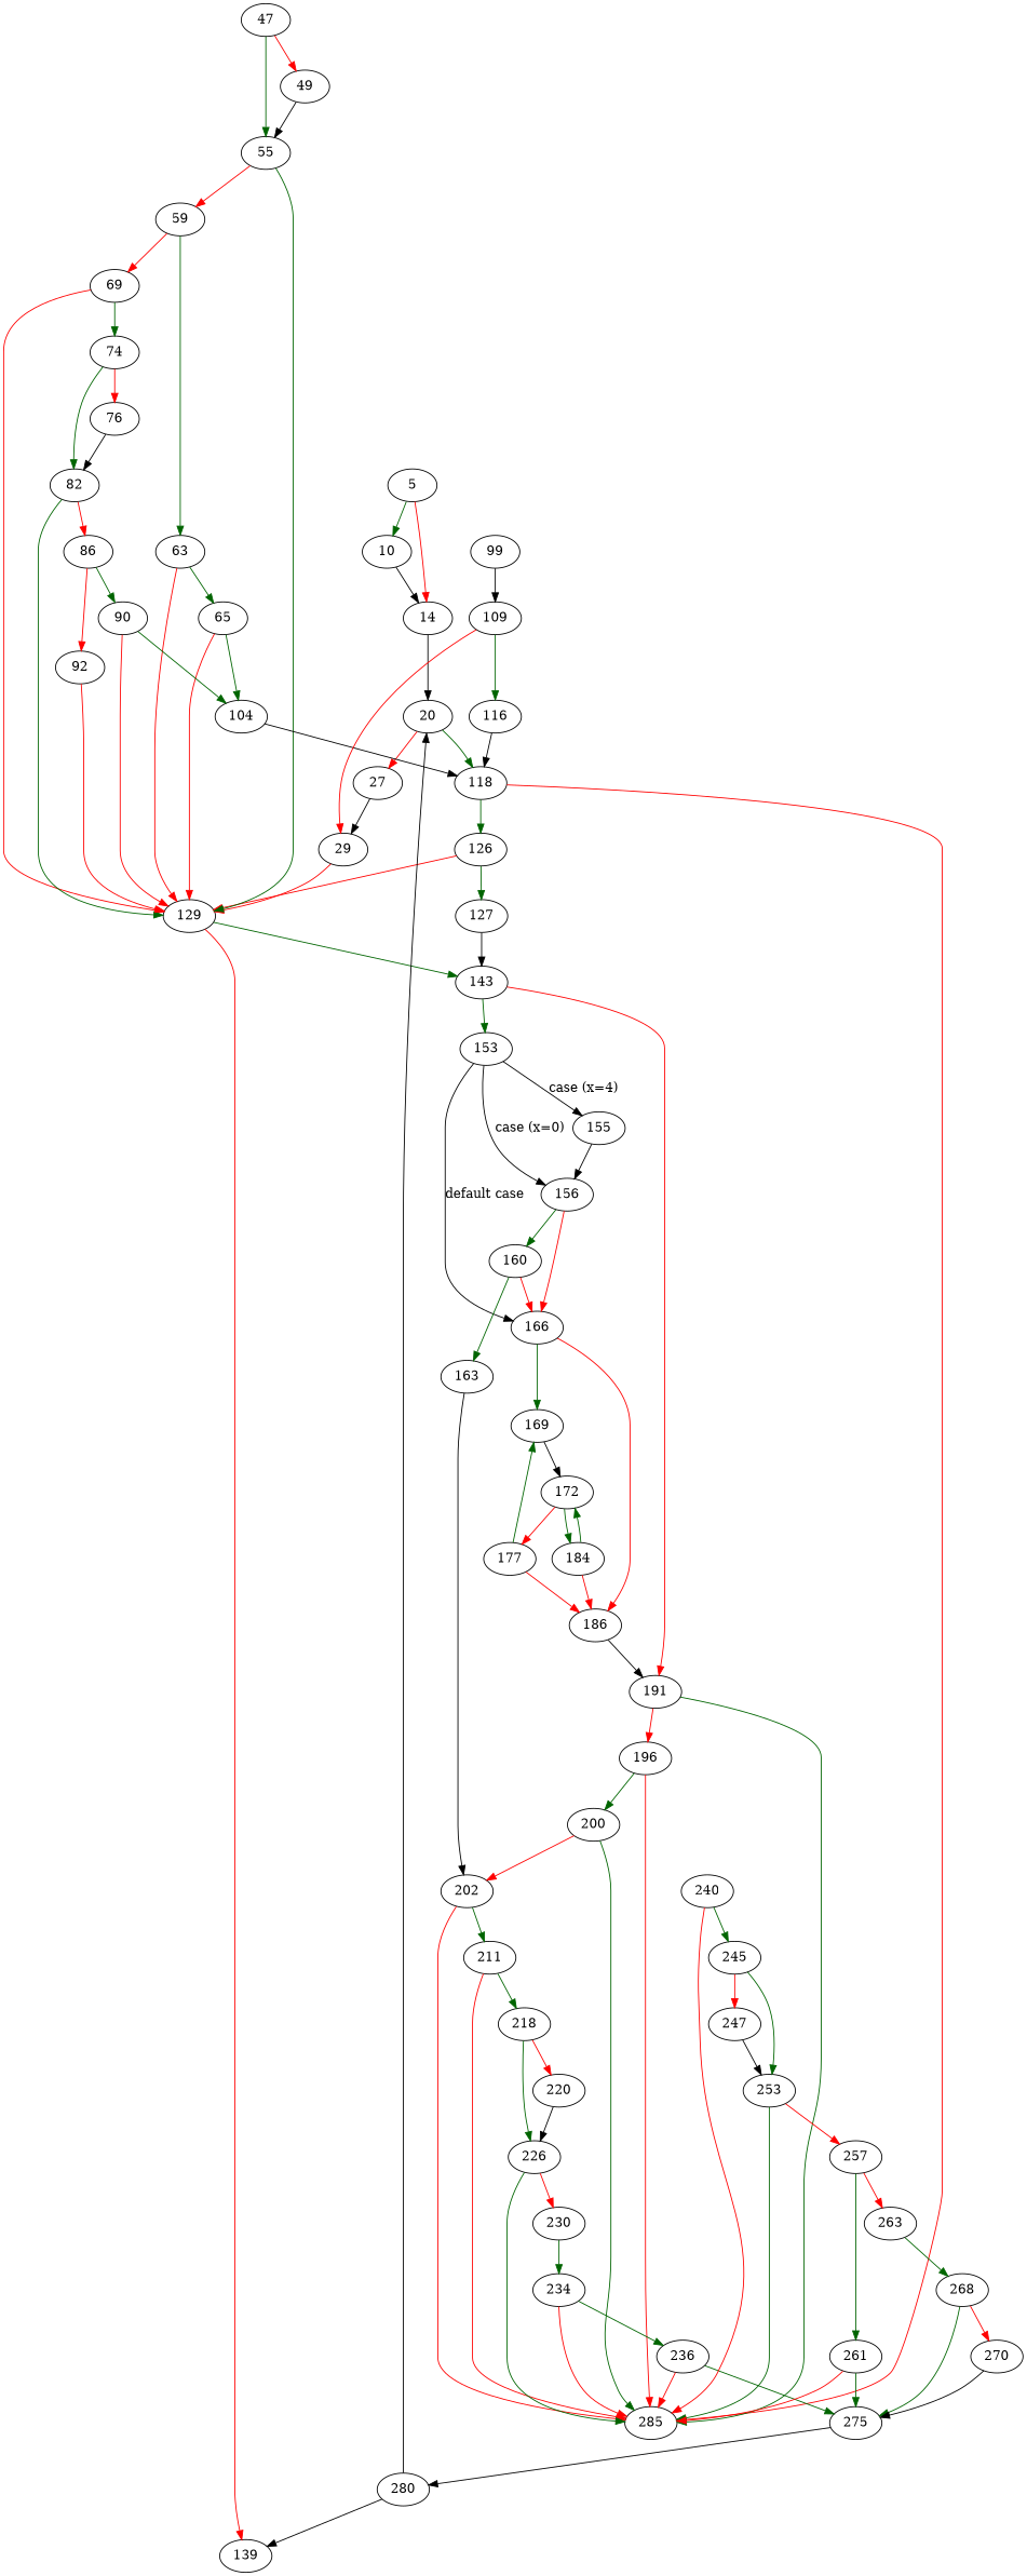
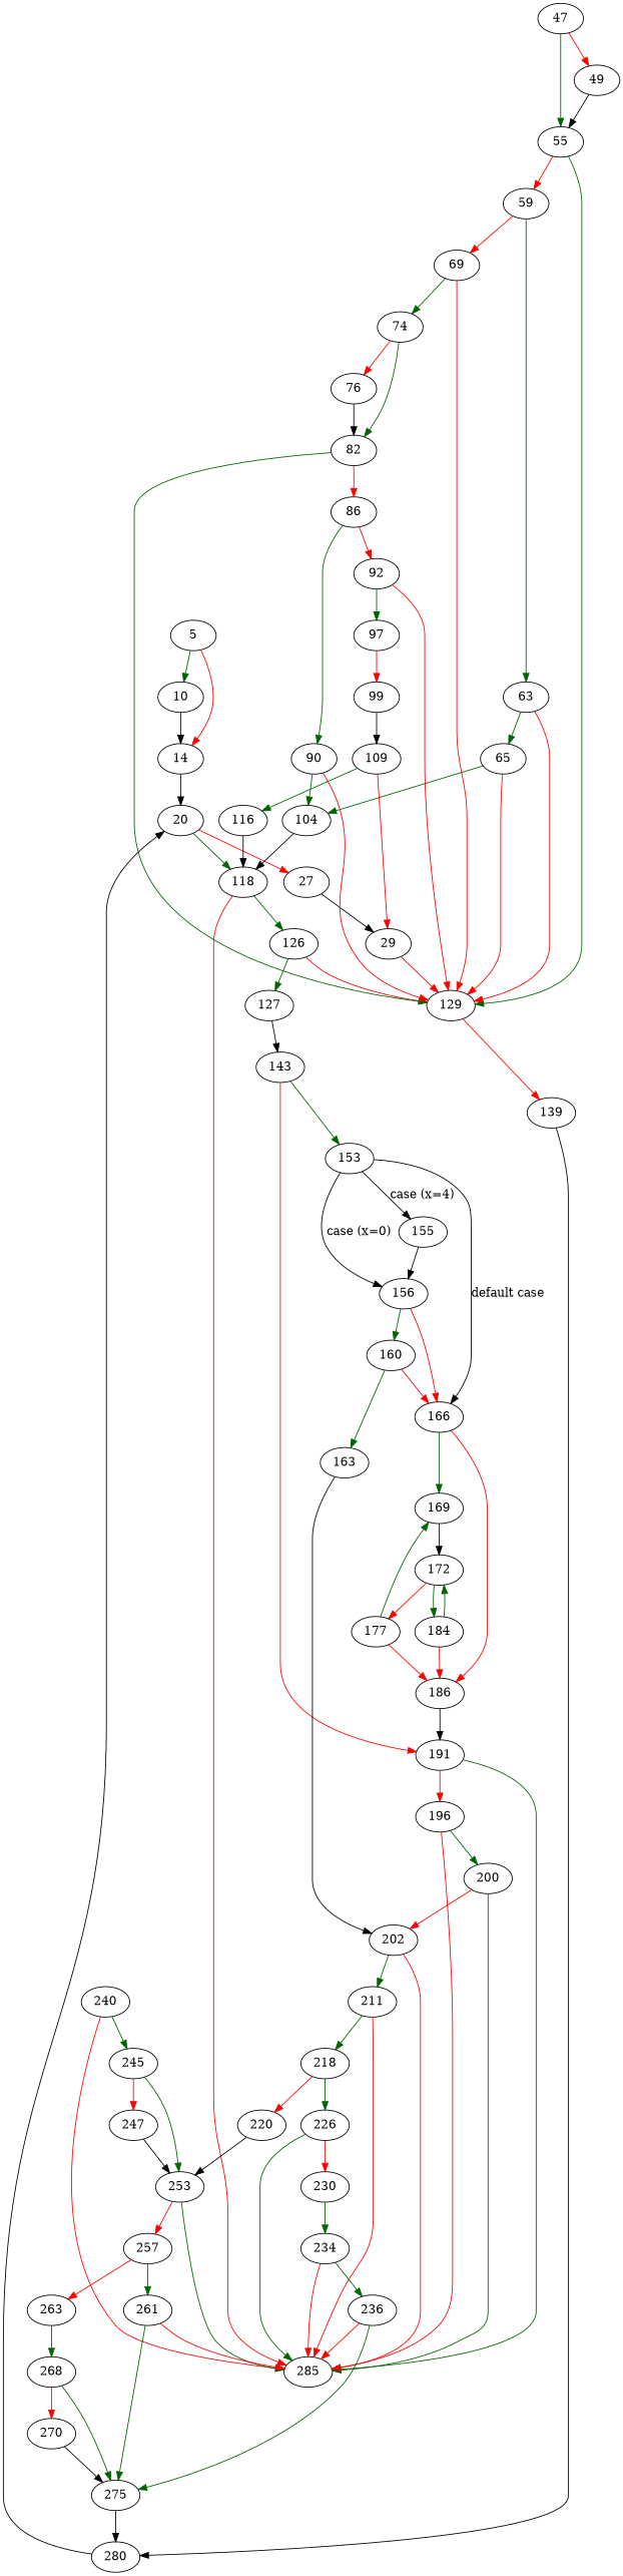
  strict digraph {
    edge [color=darkgreen cond=true]
    5 [entry=true]
    10
    14
    20
    118
    27
    126
    285
    29
    129
    127
    143
    139
    47
    55
    49
    153
    191
    280
    59
    63
    69
    65
    74
    104
    82
    76
    86
    90
    92
+   97
    99
    109
    116
    155
    156
    166
    196
    160
    169
    186
    200
    163
    172
    202
    211
    218
    184
    177
    226
    220
    230
    234
    236
    240
    245
    275
    253
    247
    257
    261
    263
    268
    270
    5 -> 10
    5 -> 14 [color=red cond=false]
    10 -> 14 [color="" cond=""]
    14 -> 20 [color="" cond=""]
    20 -> 118
    20 -> 27 [color=red cond=false]
    118 -> 126
    118 -> 285 [color=red cond=false]
    27 -> 29 [color="" cond=""]
    126 -> 129 [color=red cond=false]
    126 -> 127
    29 -> 129 [color=red cond=false]
-   129 -> 143
    129 -> 139 [color=red cond=false]
    127 -> 143 [color="" cond=""]
    143 -> 153
    143 -> 191 [color=red cond=false]
-   280 -> 139 [color="" cond=""]
+   139 -> 280 [color="" cond=""]
    47 -> 55
    47 -> 49 [color=red cond=false]
    55 -> 129
    55 -> 59 [color=red cond=false]
    49 -> 55 [color="" cond=""]
    153 -> 155 [cond="case (x=4)" label="case (x=4)" color=""]
    153 -> 156 [cond="case (x=0)" label="case (x=0)" color=""]
    153 -> 166 [cond="default case" label="default case" color=""]
    191 -> 285
    191 -> 196 [color=red cond=false]
    280 -> 20 [color="" cond=""]
    59 -> 63
    59 -> 69 [color=red cond=false]
    63 -> 129 [color=red cond=false]
    63 -> 65
    69 -> 129 [color=red cond=false]
    69 -> 74
    65 -> 129 [color=red cond=false]
    65 -> 104
    74 -> 82
    74 -> 76 [color=red cond=false]
    104 -> 118 [color="" cond=""]
    82 -> 129
    82 -> 86 [color=red cond=false]
    76 -> 82 [color="" cond=""]
    86 -> 90
    86 -> 92 [color=red cond=false]
    90 -> 129 [color=red cond=false]
    90 -> 104
    92 -> 129 [color=red cond=false]
+   92 -> 97
+   97 -> 99 [color=red cond=false]
    99 -> 109 [color="" cond=""]
    109 -> 29 [color=red cond=false]
    109 -> 116
    116 -> 118 [color="" cond=""]
    155 -> 156 [color="" cond=""]
    156 -> 166 [color=red cond=false]
    156 -> 160
    166 -> 169
    166 -> 186 [color=red cond=false]
    196 -> 285 [color=red cond=false]
    196 -> 200
    160 -> 166 [color=red cond=false]
    160 -> 163
    169 -> 172 [color="" cond=""]
    186 -> 191 [color="" cond=""]
    200 -> 285
    200 -> 202 [color=red cond=false]
    163 -> 202 [color="" cond=""]
    172 -> 184
    172 -> 177 [color=red cond=false]
    202 -> 285 [color=red cond=false]
    202 -> 211
    211 -> 285 [color=red cond=false]
    211 -> 218
    218 -> 226
    218 -> 220 [color=red cond=false]
    184 -> 186 [color=red cond=false]
    184 -> 172
    177 -> 169
    177 -> 186 [color=red cond=false]
    226 -> 285
    226 -> 230 [color=red cond=false]
-   220 -> 226 [color="" cond=""]
+   220 -> 253 [color="" cond=""]
    230 -> 234
    234 -> 285 [color=red cond=false]
    234 -> 236
    236 -> 285 [color=red cond=false]
    236 -> 275
    240 -> 285 [color=red cond=false]
    240 -> 245
    245 -> 253
    245 -> 247 [color=red cond=false]
    275 -> 280 [color="" cond=""]
    253 -> 285
    253 -> 257 [color=red cond=false]
    247 -> 253 [color="" cond=""]
    257 -> 261
    257 -> 263 [color=red cond=false]
    261 -> 285 [color=red cond=false]
    261 -> 275
    263 -> 268
    268 -> 275
    268 -> 270 [color=red cond=false]
    270 -> 275 [color="" cond=""]
  }
